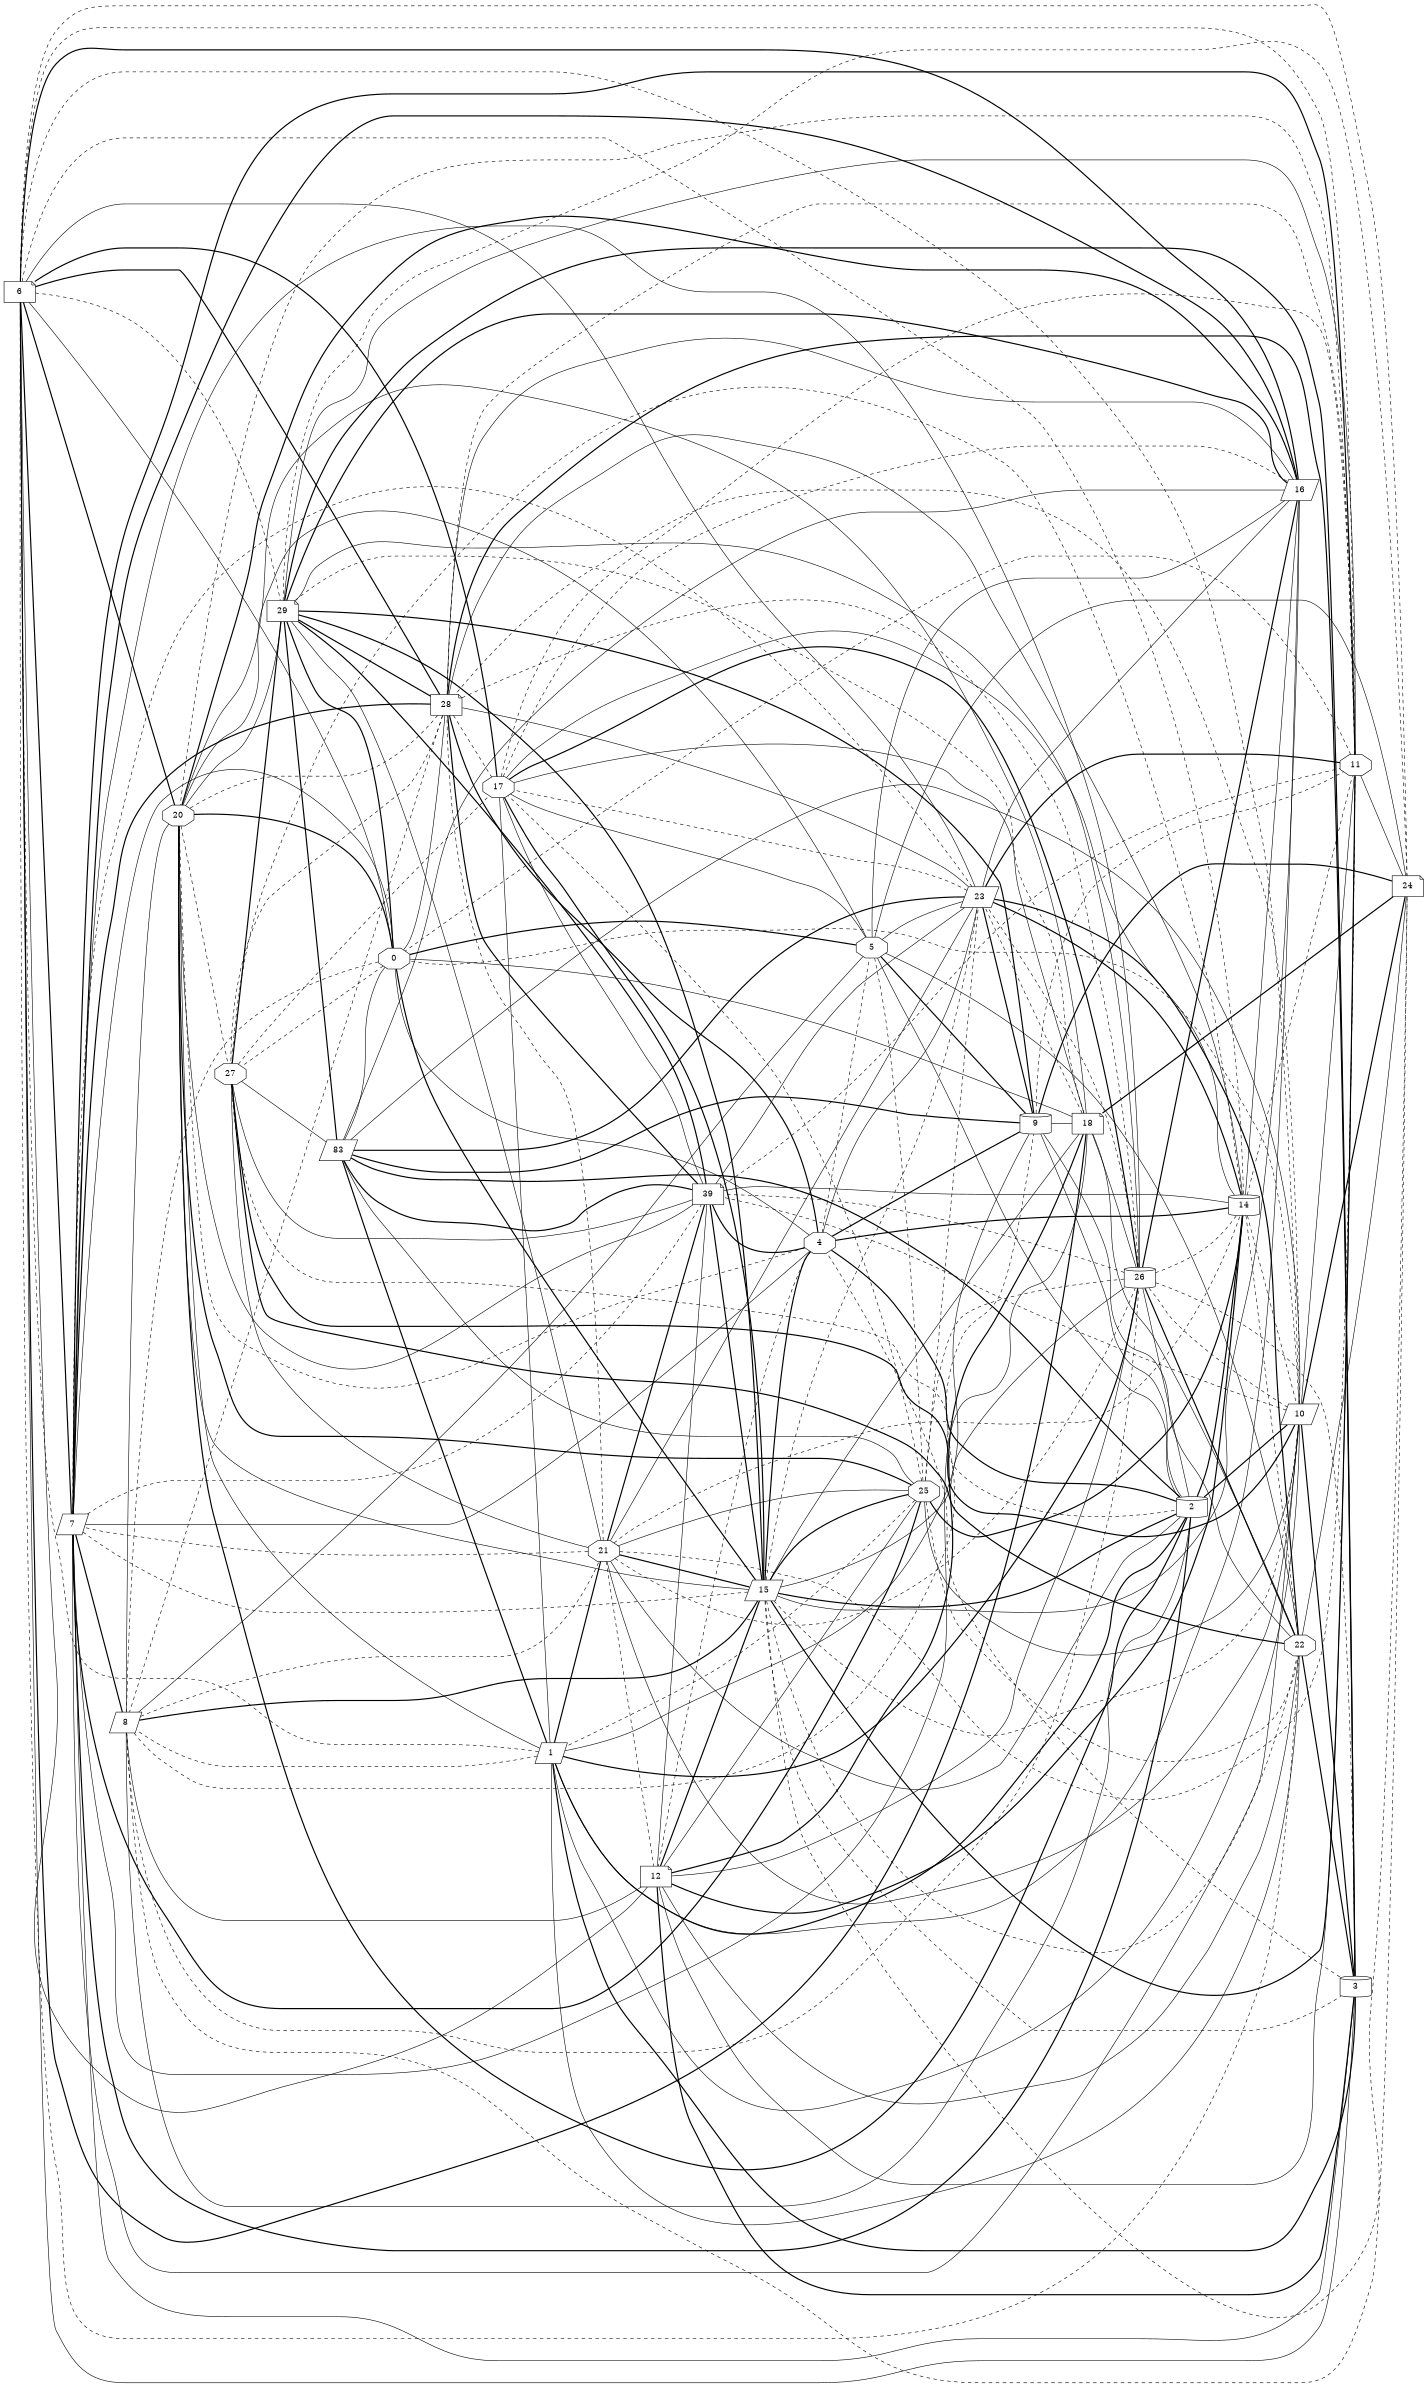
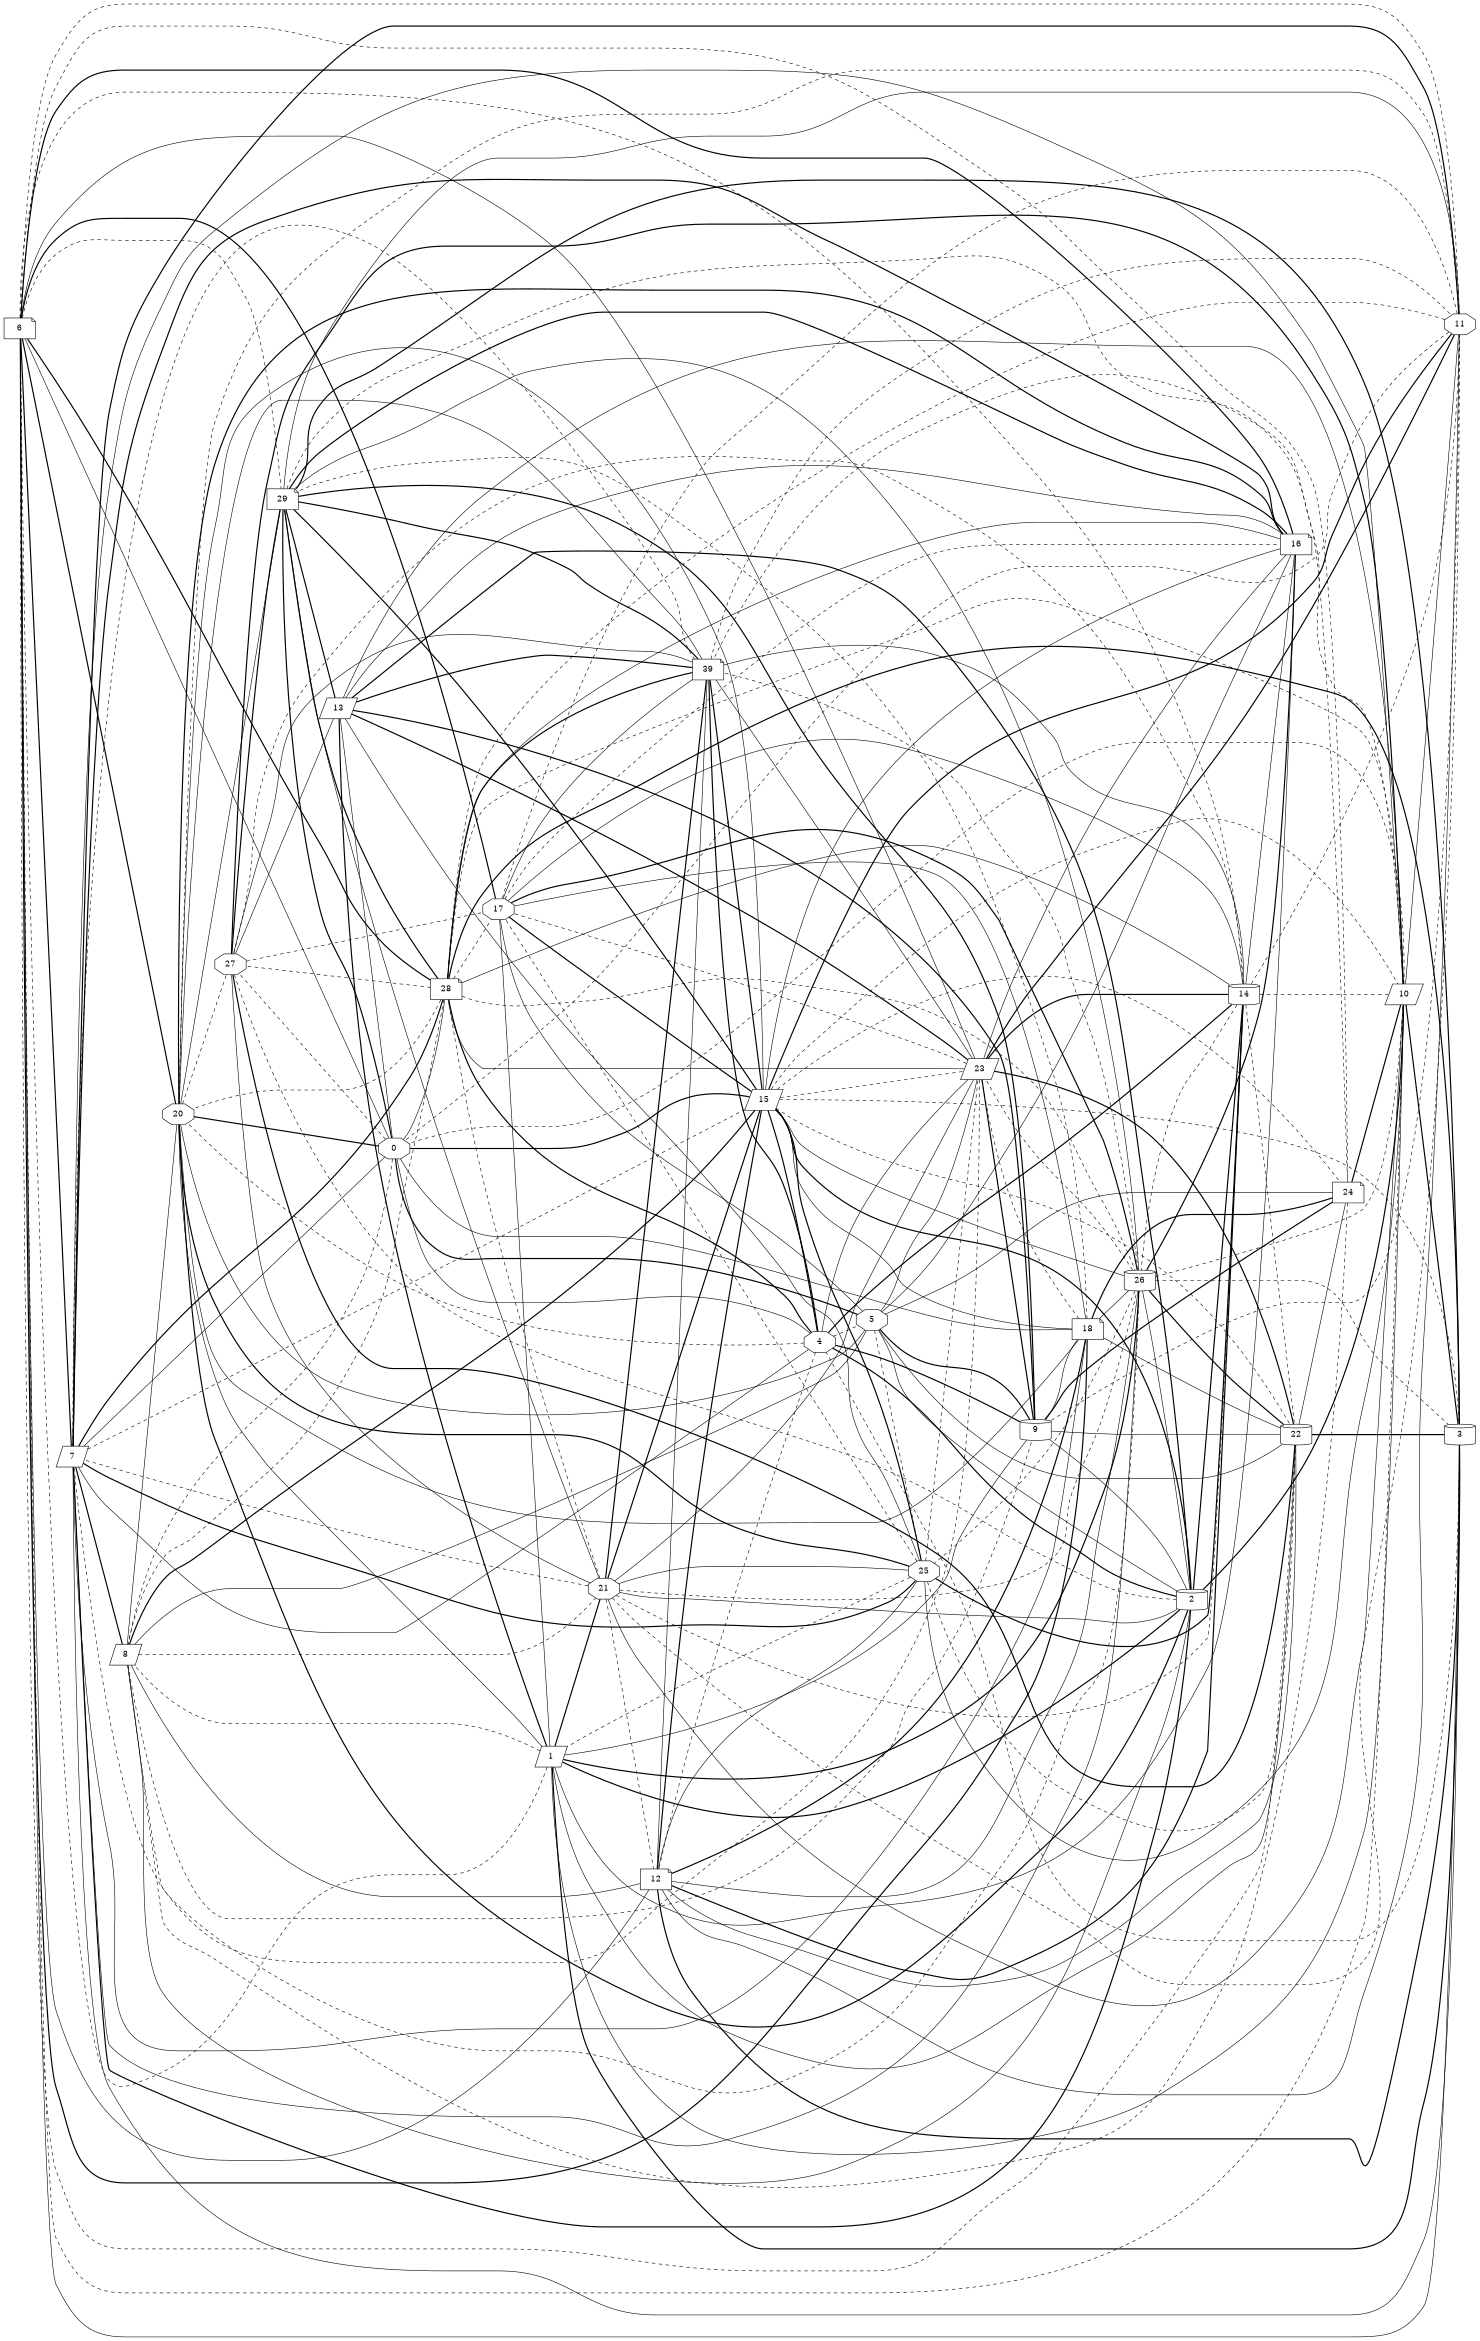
  strict graph {
    rankdir=LR
    node [shape=octagon]
    edge [style=solid]
    6 [shape=note]
    0
    7 [shape=parallelogram]
    8 [shape=parallelogram]
    15 [shape=parallelogram]
    20
    27
    28 [shape=note]
    29 [shape=note]
    10 [shape=parallelogram]
-   22
+   22 [shape=cylinder]
    14 [shape=cylinder]
    3 [shape=cylinder]
    23 [shape=parallelogram]
    11
    24 [shape=note]
-   16 [shape=parallelogram]
+   16 [shape=note]
    2 [shape=cylinder]
    25
    18 [shape=note]
    n21 [label=39 shape=note]
    21
    9 [shape=cylinder]
    5
    26 [shape=cylinder]
    4
    12 [shape=note]
    17
    1 [shape=parallelogram]
-   13 [shape=parallelogram label=83]
+   13 [shape=parallelogram]
    6 -- 7 [style=bold]
    6 -- 20 [style=bold]
    6 -- 28 [style=bold]
    6 -- 29 [style=dashed]
    6 -- 10 [style=dashed]
    6 -- 22 [style=dashed]
    6 -- 14 [style=dashed]
    6 -- 3
    6 -- 23
    6 -- 11 [style=dashed]
    6 -- 24 [style=dashed]
    0 -- 6
    0 -- 7
    0 -- 8 [style=dashed]
    0 -- 15 [style=bold]
    0 -- 20 [style=bold]
    0 -- 27 [style=dashed]
    0 -- 28
    0 -- 29 [style=bold]
    7 -- 8 [style=bold]
    7 -- 15 [style=dashed]
    7 -- 28 [style=bold]
    7 -- 10
    7 -- 11 [style=bold]
    7 -- 16 [style=bold]
    7 -- 2 [style=bold]
    7 -- 25 [style=bold]
    7 -- 18
    7 -- n21 [style=dashed]
    8 -- 20
    8 -- 21 [style=dashed]
    8 -- 9 [style=dashed]
    8 -- 5
    8 -- 26 [style=dashed]
    15 -- 8 [style=bold]
    15 -- 20
    15 -- 29 [style=bold]
    15 -- 10 [style=dashed]
    15 -- 22 [style=dashed]
    15 -- 3 [style=dashed]
    15 -- 23 [style=dashed]
    15 -- 11 [style=bold]
    15 -- 24 [style=dashed]
    15 -- 25 [style=bold]
    15 -- 21 [style=bold]
    15 -- 4 [style=bold]
    15 -- 12 [style=bold]
    15 -- 17 [style=bold]
    20 -- 27 [style=dashed]
    20 -- 16 [style=bold]
    20 -- n21
    20 -- 1
    27 -- 29 [style=bold]
    27 -- 2 [style=dashed]
    27 -- 17 [style=dashed]
    27 -- 13
    28 -- 8 [style=dashed]
    28 -- 20 [style=dashed]
    28 -- 27 [style=dashed]
    28 -- 29 [style=bold]
    28 -- 14
    28 -- 3 [style=bold]
    28 -- 23
    28 -- n21 [style=bold]
    28 -- 26 [style=dashed]
    28 -- 4 [style=bold]
    28 -- 17 [style=dashed]
    29 -- 20
    29 -- 3 [style=bold]
    29 -- 24 [style=dashed]
    29 -- 16 [style=bold]
    29 -- 13 [style=bold]
    10 -- 0 [style=dashed]
    10 -- 27 [style=bold]
    10 -- 28 [style=dashed]
    10 -- 3 [style=bold]
    10 -- 11
    10 -- 2 [style=bold]
    10 -- n21 [style=dashed]
    22 -- 27 [style=bold]
    22 -- 3 [style=bold]
    22 -- 24
    22 -- 26 [style=bold]
    22 -- 12
    14 -- 27 [style=dashed]
    14 -- 10 [style=dashed]
    14 -- 22 [style=dashed]
    14 -- 23 [style=bold]
    14 -- 11 [style=dashed]
    14 -- 16
    14 -- 25 [style=bold]
    14 -- 26 [style=dashed]
    14 -- 4 [style=bold]
    14 -- 12 [style=bold]
    3 -- 7
    3 -- 4 [style=dashed]
    3 -- 12 [style=bold]
    3 -- 1 [style=bold]
    23 -- 7 [style=dashed]
    23 -- 22 [style=bold]
    23 -- 11 [style=bold]
    23 -- 21
    23 -- 9 [style=bold]
    23 -- 4
    23 -- 17 [style=dashed]
    23 -- 13 [style=bold]
    11 -- 0 [style=dashed]
    11 -- 20 [style=dashed]
    11 -- 28 [style=dashed]
    11 -- 29
-   11 -- 24
    11 -- 12
    11 -- 17 [style=dashed]
    24 -- 8 [style=dashed]
    24 -- 10 [style=bold]
    24 -- 18 [style=bold]
    24 -- 9 [style=bold]
    24 -- 5
    16 -- 6 [style=bold]
    16 -- 15
    16 -- 28
    16 -- 23
    16 -- 26 [style=bold]
    2 -- 8
    2 -- 15 [style=bold]
    2 -- 20 [style=bold]
    2 -- 14 [style=bold]
    2 -- 21
    2 -- 9
    2 -- 1 [style=bold]
    2 -- 13 [style=bold]
    25 -- 20 [style=bold]
    25 -- 10
    25 -- 22 [style=dashed]
    25 -- 23 [style=dashed]
    25 -- 17 [style=dashed]
    25 -- 1 [style=dashed]
    25 -- 13
    18 -- 6 [style=bold]
    18 -- 0
    18 -- 15
    18 -- 20
    18 -- 29 [style=dashed]
    18 -- 22
    18 -- 23 [style=dashed]
    18 -- 26
    n21 -- 15 [style=bold]
    n21 -- 27
    n21 -- 29 [style=bold]
    n21 -- 14
    n21 -- 23
    n21 -- 11 [style=dashed]
    n21 -- 4 [style=bold]
    21 -- 7 [style=dashed]
    21 -- 27
    21 -- 28 [style=dashed]
    21 -- 29
    21 -- 10
    21 -- 14 [style=dashed]
    21 -- 11 [style=dashed]
    21 -- 25
    21 -- n21 [style=bold]
    21 -- 26 [style=dashed]
    21 -- 12 [style=dashed]
    9 -- 29 [style=bold]
    9 -- 22
    9 -- 11 [style=dashed]
    9 -- 18
    9 -- 5 [style=bold]
    9 -- 1
    9 -- 13 [style=bold]
    5 -- 0 [style=bold]
    5 -- 20
    5 -- 22
    5 -- 23
    5 -- 16
    5 -- 2
    5 -- 25 [style=dashed]
    5 -- 17
    26 -- 7
    26 -- 15
    26 -- 29
    26 -- 10 [style=dashed]
    26 -- 3 [style=dashed]
    26 -- 23 [style=dashed]
    26 -- 2
    26 -- 25 [style=dashed]
    26 -- n21 [style=dashed]
    26 -- 12
    26 -- 1 [style=bold]
    4 -- 0
    4 -- 7
    4 -- 20 [style=dashed]
    4 -- 2 [style=bold]
    4 -- 9 [style=bold]
    4 -- 5 [style=dashed]
    4 -- 12 [style=dashed]
    12 -- 6
    12 -- 8
    12 -- 25
    12 -- 18 [style=bold]
    12 -- n21
    17 -- 6 [style=bold]
    17 -- 14
    17 -- 16 [style=dashed]
    17 -- 18
    17 -- n21
    17 -- 26 [style=bold]
    17 -- 1
    1 -- 6 [style=dashed]
    1 -- 8 [style=dashed]
    1 -- 10
    1 -- 22
    1 -- 16
    1 -- 21 [style=bold]
    1 -- 13 [style=bold]
    13 -- 0
    13 -- 10
    13 -- 16
    13 -- n21 [style=bold]
  }
